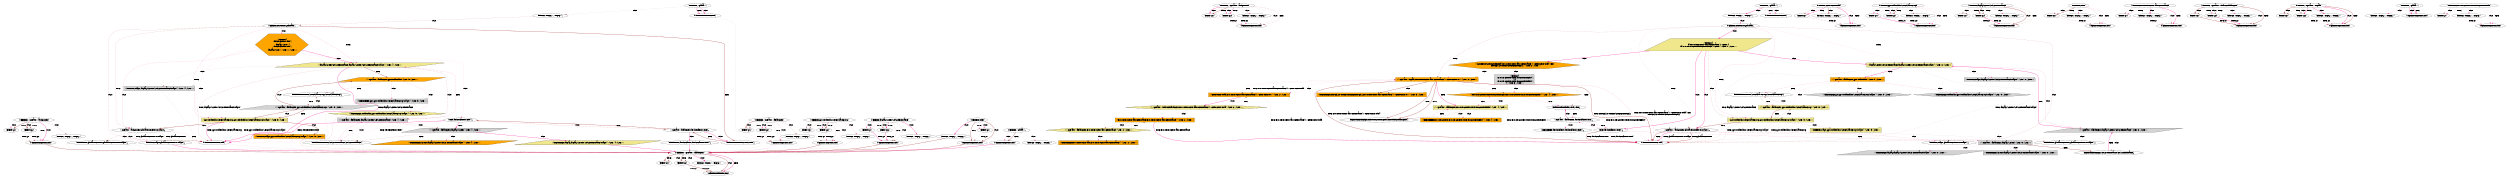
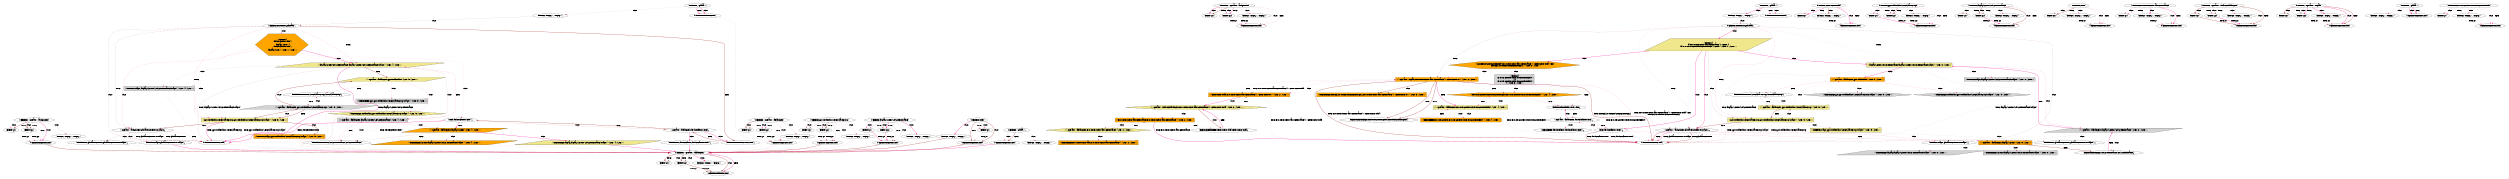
  digraph {
    edge [color=deeppink style=dashed]
    n1 [label=<(METHOD,&lt;operator&gt;.fieldAccess)>]
    n2 [label=<(PARAM,p1)>]
    n3 [label=<(PARAM,p2)>]
    n4 [label=<(BLOCK,&lt;empty&gt;,&lt;empty&gt;)>]
    n5 [label=<(METHOD_RETURN,ANY)>]
    n6 [label=<(METHOD,&lt;operator&gt;.assignment)>]
    n7 [label=<(PARAM,p1)>]
    n8 [label=<(PARAM,p2)>]
    n9 [label=<(BLOCK,&lt;empty&gt;,&lt;empty&gt;)>]
    n10 [label=<(METHOD_RETURN,ANY)>]
    n11 [label=<(METHOD,&lt;global&gt;)<SUB>1</SUB>>]
    n12 [label=<(BLOCK,&lt;empty&gt;,&lt;empty&gt;)<SUB>1</SUB>>]
    n13 [label=<(METHOD_RETURN,ANY)<SUB>1</SUB>>]
    n14 [label=<(METHOD,PostDestroyThreads)<SUB>1</SUB>>]
    n15 [fillcolor=khaki label="<(BLOCK,{\n  if (BrowserProcessMain::GetInstance()-&gt;GetP...,{\n  if (BrowserProcessMain::GetInstance()-&gt;GetP...)<SUB>1</SUB>>" shape=parallelogram style=filled]
    n16 [fillcolor=orange label="<(&lt;operator&gt;.equals,BrowserProcessMain::GetInstance()-&gt;GetProcessMo...)<SUB>2</SUB>>" shape=folder style=filled]
    n17 [fillcolor=khaki label="<(display.Screen.SetScreenInstance,display::Screen::SetScreenInstance(nullptr))<SUB>8</SUB>>" shape=note style=filled]
    n18 [fillcolor=khaki label="<(gpu.oxide_shim.SetGLShareGroup,gpu::oxide_shim::SetGLShareGroup(nullptr))<SUB>9</SUB>>" shape=folder style=filled]
    n19 [label=<(&lt;operator&gt;.assignment,gl_share_context_ = nullptr)<SUB>10</SUB>>]
    n20 [label=<(METHOD_RETURN,void)<SUB>1</SUB>>]
    n21 [fillcolor=orange label="<(CONTROL_STRUCTURE,IF,if (BrowserProcessMain::GetInstance()-&gt;GetProcessModel() ==\n      PROCESS_MODEL_SINGLE_PROCESS))<SUB>2</SUB>>" shape=hexagon style=filled]
    n22 [label=<(reset,device_client_.reset())<SUB>6</SUB>>]
    n23 [fillcolor=orange label="<(GetProcessModel,BrowserProcessMain::GetInstance()-&gt;GetProcessMo...)<SUB>2</SUB>>" shape=note style=filled]
    n24 [fillcolor=orange label="<(IDENTIFIER,PROCESS_MODEL_SINGLE_PROCESS,BrowserProcessMain::GetInstance()-&gt;GetProcessMo...)<SUB>3</SUB>>" shape=folder style=filled]
    n25 [fillcolor=orange label="<(BrowserContext.AssertNoContextsExist,BrowserContext::AssertNoContextsExist())<SUB>4</SUB>>" shape=hexagon style=filled]
    n26 [fillcolor=khaki label="<(&lt;operator&gt;.fieldAccess,BrowserContext::AssertNoContextsExist)<SUB>4</SUB>>" shape=folder style=filled]
    n27 [label=<(FIELD_IDENTIFIER,AssertNoContextsExist,AssertNoContextsExist)<SUB>4</SUB>>]
    n28 [label=<(FIELD_IDENTIFIER,reset,reset)<SUB>6</SUB>>]
    n29 [fillcolor=lightgrey label="<(&lt;operator&gt;.fieldAccess,display::Screen::SetScreenInstance)<SUB>8</SUB>>" shape=parallelogram style=filled]
    n30 [fillcolor=lightgrey label="<(LITERAL,nullptr,display::Screen::SetScreenInstance(nullptr))<SUB>8</SUB>>" shape=note style=filled]
    n31 [fillcolor=orange label="<(&lt;operator&gt;.fieldAccess,gpu::oxide_shim)<SUB>9</SUB>>" shape=folder style=filled]
    n32 [fillcolor=khaki label="<(&lt;operator&gt;.fieldAccess,gpu::oxide_shim::SetGLShareGroup)<SUB>9</SUB>>" shape=folder style=filled]
    n33 [fillcolor=khaki label="<(LITERAL,nullptr,gpu::oxide_shim::SetGLShareGroup(nullptr))<SUB>9</SUB>>" shape=folder style=filled]
    n34 [label=<(IDENTIFIER,gl_share_context_,gl_share_context_ = nullptr)<SUB>10</SUB>>]
    n35 [label=<(LITERAL,nullptr,gl_share_context_ = nullptr)<SUB>10</SUB>>]
    n36 [fillcolor=lightgrey label="<(BLOCK,{\n    BrowserContext::AssertNoContextsExist();\n  },{\n    BrowserContext::AssertNoContextsExist();\n  })<SUB>3</SUB>>" shape=folder style=filled]
    n37 [label=<(&lt;operator&gt;.fieldAccess,device_client_.reset)<SUB>6</SUB>>]
-   n38 [fillcolor=lightgrey label="<(&lt;operator&gt;.fieldAccess,display::Screen)<SUB>8</SUB>>" shape=note style=filled]
+   n38 [fillcolor=orange label="<(&lt;operator&gt;.fieldAccess,display::Screen)<SUB>8</SUB>>" shape=note style=filled]
    n39 [fillcolor=khaki label="<(&lt;operator&gt;.indirectFieldAccess,BrowserProcessMain::GetInstance()-&gt;GetProcessModel)<SUB>2</SUB>>" shape=hexagon style=filled]
    n40 [fillcolor=orange label="<(IDENTIFIER,BrowserContext,BrowserContext::AssertNoContextsExist())<SUB>4</SUB>>" shape=note style=filled]
    n41 [fillcolor=orange label="<(BrowserProcessMain.GetInstance,BrowserProcessMain::GetInstance())<SUB>2</SUB>>" shape=note style=filled]
+   n42 [label=<(FIELD_IDENTIFIER,GetProcessModel,GetProcessModel)<SUB>2</SUB>>]
    n43 [fillcolor=khaki label="<(&lt;operator&gt;.fieldAccess,BrowserProcessMain::GetInstance)<SUB>2</SUB>>" shape=hexagon style=filled]
    n44 [fillcolor=orange label="<(IDENTIFIER,BrowserProcessMain,BrowserProcessMain::GetInstance())<SUB>2</SUB>>" shape=folder style=filled]
    n45 [label=<(IDENTIFIER,device_client_,device_client_.reset())<SUB>6</SUB>>]
    n46 [label=<(FIELD_IDENTIFIER,SetScreenInstance,SetScreenInstance)<SUB>8</SUB>>]
    n47 [fillcolor=lightgrey label="<(IDENTIFIER,display,display::Screen::SetScreenInstance(nullptr))<SUB>8</SUB>>" shape=parallelogram style=filled]
    n48 [fillcolor=lightgrey label="<(IDENTIFIER,Screen,display::Screen::SetScreenInstance(nullptr))<SUB>8</SUB>>" shape=folder style=filled]
    n49 [label=<(FIELD_IDENTIFIER,SetGLShareGroup,SetGLShareGroup)<SUB>9</SUB>>]
    n50 [fillcolor=lightgrey label="<(IDENTIFIER,gpu,gpu::oxide_shim::SetGLShareGroup(nullptr))<SUB>9</SUB>>" shape=hexagon style=filled]
    n51 [fillcolor=lightgrey label="<(IDENTIFIER,oxide_shim,gpu::oxide_shim::SetGLShareGroup(nullptr))<SUB>9</SUB>>" shape=hexagon style=filled]
    n52 [label=<(METHOD,GetProcessModel)>]
    n53 [label=<(PARAM,p1)>]
    n54 [label=<(BLOCK,&lt;empty&gt;,&lt;empty&gt;)>]
    n55 [label=<(METHOD_RETURN,ANY)>]
    n56 [label=<(METHOD,gpu.oxide_shim.SetGLShareGroup)>]
    n57 [label=<(PARAM,p1)>]
    n58 [label=<(PARAM,p2)>]
    n59 [label=<(BLOCK,&lt;empty&gt;,&lt;empty&gt;)>]
    n60 [label=<(METHOD_RETURN,ANY)>]
    n61 [label=<(METHOD,display.Screen.SetScreenInstance)>]
    n62 [label=<(PARAM,p1)>]
    n63 [label=<(PARAM,p2)>]
    n64 [label=<(BLOCK,&lt;empty&gt;,&lt;empty&gt;)>]
    n65 [label=<(METHOD_RETURN,ANY)>]
    n66 [label=<(METHOD,reset)>]
    n67 [label=<(PARAM,p1)>]
    n68 [label=<(BLOCK,&lt;empty&gt;,&lt;empty&gt;)>]
    n69 [label=<(METHOD_RETURN,ANY)>]
    n70 [label=<(METHOD,BrowserProcessMain.GetInstance)>]
    n71 [label=<(PARAM,p1)>]
    n72 [label=<(BLOCK,&lt;empty&gt;,&lt;empty&gt;)>]
    n73 [label=<(METHOD_RETURN,ANY)>]
    n74 [label=<(METHOD,&lt;operator&gt;.indirectFieldAccess)>]
    n75 [label=<(PARAM,p1)>]
    n76 [label=<(PARAM,p2)>]
    n77 [label=<(BLOCK,&lt;empty&gt;,&lt;empty&gt;)>]
    n78 [label=<(METHOD_RETURN,ANY)>]
    n79 [label=<(METHOD,&lt;operator&gt;.equals)>]
    n80 [label=<(PARAM,p1)>]
    n81 [label=<(PARAM,p2)>]
    n82 [label=<(BLOCK,&lt;empty&gt;,&lt;empty&gt;)>]
    n83 [label=<(METHOD_RETURN,ANY)>]
    n84 [label=<(METHOD,&lt;global&gt;)<SUB>1</SUB>>]
    n85 [label=<(BLOCK,&lt;empty&gt;,&lt;empty&gt;)>]
    n86 [label=<(METHOD_RETURN,ANY)>]
    n87 [label=<(METHOD,BrowserContext.AssertNoContextsExist)>]
    n88 [label=<(PARAM,p1)>]
    n89 [label=<(BLOCK,&lt;empty&gt;,&lt;empty&gt;)>]
    n90 [label=<(METHOD_RETURN,ANY)>]
    n91 [label=<(METHOD,&lt;operator&gt;.assignment)>]
    n92 [label=<(PARAM,p1)>]
    n93 [label=<(PARAM,p2)>]
    n94 [label=<(BLOCK,&lt;empty&gt;,&lt;empty&gt;)>]
    n95 [label=<(METHOD_RETURN,ANY)>]
    n96 [label=<(METHOD,&lt;global&gt;)<SUB>1</SUB>>]
    n97 [label=<(BLOCK,&lt;empty&gt;,&lt;empty&gt;)<SUB>1</SUB>>]
    n98 [label=<(METHOD_RETURN,ANY)<SUB>1</SUB>>]
    n99 [label=<(METHOD,PostDestroyThreads)<SUB>1</SUB>>]
    n100 [fillcolor=orange label="<(BLOCK,{\n   device_client_.reset();\n \n   display::Scre...,{\n   device_client_.reset();\n \n   display::Scre...)<SUB>1</SUB>>" shape=hexagon style=filled]
    n101 [label=<(FIELD_IDENTIFIER,reset,reset)<SUB>2</SUB>>]
    n102 [fillcolor=khaki label="<(display.Screen.SetScreenInstance,display::Screen::SetScreenInstance(nullptr))<SUB>4</SUB>>" shape=parallelogram style=filled]
    n103 [fillcolor=khaki label="<(gpu.oxide_shim.SetGLShareGroup,gpu::oxide_shim::SetGLShareGroup(nullptr))<SUB>5</SUB>>" shape=note style=filled]
    n104 [label=<(&lt;operator&gt;.assignment,gl_share_context_ = nullptr)<SUB>6</SUB>>]
    n105 [label=<(METHOD_RETURN,void)<SUB>1</SUB>>]
    n106 [label=<(reset,device_client_.reset())<SUB>2</SUB>>]
    n107 [label=<(&lt;operator&gt;.fieldAccess,device_client_.reset)<SUB>2</SUB>>]
    n108 [fillcolor=lightgrey label="<(&lt;operator&gt;.fieldAccess,display::Screen::SetScreenInstance)<SUB>4</SUB>>" shape=note style=filled]
    n109 [fillcolor=lightgrey label="<(LITERAL,nullptr,display::Screen::SetScreenInstance(nullptr))<SUB>4</SUB>>" shape=folder style=filled]
-   n110 [fillcolor=orange label="<(&lt;operator&gt;.fieldAccess,gpu::oxide_shim)<SUB>5</SUB>>" shape=parallelogram style=filled]
+   n110 [fillcolor=khaki label="<(&lt;operator&gt;.fieldAccess,gpu::oxide_shim)<SUB>5</SUB>>" shape=parallelogram style=filled]
    n111 [fillcolor=lightgrey label="<(&lt;operator&gt;.fieldAccess,gpu::oxide_shim::SetGLShareGroup)<SUB>5</SUB>>" shape=parallelogram style=filled]
    n112 [fillcolor=orange label="<(LITERAL,nullptr,gpu::oxide_shim::SetGLShareGroup(nullptr))<SUB>5</SUB>>" shape=note style=filled]
    n113 [label=<(IDENTIFIER,gl_share_context_,gl_share_context_ = nullptr)<SUB>6</SUB>>]
    n114 [label=<(LITERAL,nullptr,gl_share_context_ = nullptr)<SUB>6</SUB>>]
-   n115 [fillcolor=lightgrey label="<(&lt;operator&gt;.fieldAccess,display::Screen)<SUB>4</SUB>>" shape=parallelogram style=filled]
+   n115 [fillcolor=orange label="<(&lt;operator&gt;.fieldAccess,display::Screen)<SUB>4</SUB>>" shape=parallelogram style=filled]
    n116 [label=<(IDENTIFIER,device_client_,device_client_.reset())<SUB>2</SUB>>]
    n117 [label=<(FIELD_IDENTIFIER,SetScreenInstance,SetScreenInstance)<SUB>4</SUB>>]
    n118 [fillcolor=khaki label="<(IDENTIFIER,display,display::Screen::SetScreenInstance(nullptr))<SUB>4</SUB>>" shape=parallelogram style=filled]
    n119 [fillcolor=orange label="<(IDENTIFIER,Screen,display::Screen::SetScreenInstance(nullptr))<SUB>4</SUB>>" shape=parallelogram style=filled]
    n120 [label=<(FIELD_IDENTIFIER,SetGLShareGroup,SetGLShareGroup)<SUB>5</SUB>>]
    n121 [fillcolor=lightgrey label="<(IDENTIFIER,gpu,gpu::oxide_shim::SetGLShareGroup(nullptr))<SUB>5</SUB>>" shape=folder style=filled]
    n122 [fillcolor=khaki label="<(IDENTIFIER,oxide_shim,gpu::oxide_shim::SetGLShareGroup(nullptr))<SUB>5</SUB>>" shape=hexagon style=filled]
    n123 [label=<(METHOD,&lt;operator&gt;.fieldAccess)>]
    n124 [label=<(PARAM,p1)>]
    n125 [label=<(PARAM,p2)>]
    n126 [label=<(BLOCK,&lt;empty&gt;,&lt;empty&gt;)>]
    n127 [label=<(METHOD_RETURN,ANY)>]
    n128 [label=<(METHOD,gpu.oxide_shim.SetGLShareGroup)>]
    n129 [label=<(PARAM,p1)>]
    n130 [label=<(PARAM,p2)>]
    n131 [label=<(BLOCK,&lt;empty&gt;,&lt;empty&gt;)>]
    n132 [label=<(METHOD_RETURN,ANY)>]
    n133 [label=<(METHOD,display.Screen.SetScreenInstance)>]
    n134 [label=<(PARAM,p1)>]
    n135 [label=<(PARAM,p2)>]
    n136 [label=<(BLOCK,&lt;empty&gt;,&lt;empty&gt;)>]
    n137 [label=<(METHOD_RETURN,ANY)>]
    n138 [label=<(METHOD,reset)>]
    n139 [label=<(PARAM,p1)>]
    n140 [label=<(BLOCK,&lt;empty&gt;,&lt;empty&gt;)>]
    n141 [label=<(METHOD_RETURN,ANY)>]
    n142 [label=<(METHOD,&lt;global&gt;)<SUB>1</SUB>>]
    n143 [label=<(BLOCK,&lt;empty&gt;,&lt;empty&gt;)>]
    n144 [label=<(METHOD_RETURN,ANY)>]
    n1 -> n2 [color=brown label="AST: "]
    n1 -> n2 [color=brown label="DDG: " style=bold]
    n1 -> n3 [color=brown label="AST: " style=dotted]
    n1 -> n3 [color=brown label="DDG: " style=bold]
    n1 -> n4 [label="AST: " style=bold]
    n1 -> n5 [color=brown label="AST: " style=bold]
    n1 -> n5 [label="CFG: " style=bold]
    n2 -> n5 [color=brown label="DDG: p1" style=dotted]
    n3 -> n5 [color=brown label="DDG: p2" style=bold]
    n6 -> n7 [label="AST: " style=bold]
    n6 -> n7 [color=brown label="DDG: " style=bold]
    n6 -> n8 [label="AST: " style=dotted]
    n6 -> n8 [label="DDG: " style=bold]
    n6 -> n9 [label="AST: "]
    n6 -> n10 [color=brown label="AST: " style=dotted]
    n6 -> n10 [color=brown label="CFG: "]
    n7 -> n10 [label="DDG: p1"]
    n8 -> n10 [label="DDG: p2" style=dotted]
    n11 -> n12 [label="AST: " style=bold]
    n11 -> n13 [label="AST: "]
    n11 -> n13 [label="CFG: "]
    n12 -> n14 [label="AST: " style=dotted]
    n14 -> n15 [label="AST: " style=bold]
    n14 -> n16 [color=brown label="DDG: "]
    n14 -> n17 [label="DDG: " style=dotted]
    n14 -> n18 [label="DDG: "]
    n14 -> n19 [color=brown label="DDG: " style=dotted]
    n14 -> n20 [color=brown label="AST: "]
    n15 -> n17 [label="AST: " style=bold]
    n15 -> n18 [color=brown label="AST: "]
    n15 -> n19 [label="AST: " style=bold]
    n15 -> n21 [label="AST: " style=bold]
    n15 -> n22 [label="AST: " style=bold]
    n16 -> n20 [color=brown label="DDG: BrowserProcessMain::GetInstance()-&gt;GetProcessModel()" style=bold]
    n16 -> n20 [label="DDG: BrowserProcessMain::GetInstance()-&gt;GetProcessModel() ==\n      PROCESS_MODEL_SINGLE_PROCESS"]
    n16 -> n20 [color=brown label="DDG: PROCESS_MODEL_SINGLE_PROCESS" style=bold]
    n16 -> n23 [label="AST: " style=dotted]
    n16 -> n24 [color=brown label="AST: " style=bold]
    n16 -> n25 [color=brown label="CDG: " style=dotted]
    n16 -> n26 [label="CDG: " style=bold]
    n16 -> n27 [color=brown label="CFG: " style=bold]
    n16 -> n27 [color=brown label="CDG: " style=bold]
    n16 -> n28 [color=brown label="CFG: " style=dotted]
    n17 -> n20 [color=brown label="DDG: display::Screen::SetScreenInstance" style=dotted]
    n17 -> n20 [color=brown label="DDG: display::Screen::SetScreenInstance(nullptr)" style=dotted]
    n17 -> n29 [label="AST: "]
    n17 -> n30 [label="AST: "]
    n17 -> n31 [label="CFG: " style=bold]
    n18 -> n19 [color=brown label="CFG: " style=bold]
    n18 -> n20 [label="DDG: gpu::oxide_shim::SetGLShareGroup" style=dotted]
    n18 -> n20 [color=brown label="DDG: gpu::oxide_shim::SetGLShareGroup(nullptr)"]
    n18 -> n32 [color=brown label="AST: "]
    n18 -> n33 [color=brown label="AST: "]
    n19 -> n20 [color=brown label="CFG: " style=bold]
    n19 -> n20 [label="DDG: gl_share_context_ = nullptr" style=bold]
    n19 -> n20 [color=brown label="DDG: gl_share_context_" style=bold]
    n19 -> n34 [color=brown label="AST: " style=dotted]
    n19 -> n35 [label="AST: "]
    n21 -> n16 [label="AST: " style=dotted]
    n21 -> n36 [label="AST: " style=dotted]
    n22 -> n20 [color=brown label="DDG: device_client_.reset" style=bold]
    n22 -> n20 [label="DDG: device_client_.reset()"]
    n22 -> n37 [label="AST: "]
    n22 -> n38 [label="CFG: "]
    n23 -> n16 [color=brown label="CFG: " style=dotted]
    n23 -> n16 [label="DDG: BrowserProcessMain::GetInstance()-&gt;GetProcessModel" style=dotted]
    n23 -> n20 [color=brown label="DDG: BrowserProcessMain::GetInstance()-&gt;GetProcessModel" style=dotted]
    n23 -> n39 [label="AST: " style=bold]
    n25 -> n20 [color=brown label="DDG: BrowserContext::AssertNoContextsExist" style=dotted]
    n25 -> n20 [label="DDG: BrowserContext::AssertNoContextsExist()" style=dotted]
    n25 -> n26 [label="AST: "]
    n25 -> n28 [label="CFG: "]
    n26 -> n25 [label="CFG: " style=dotted]
    n26 -> n27 [color=brown label="AST: "]
    n26 -> n40 [label="AST: " style=dotted]
    n27 -> n26 [label="CFG: "]
    n28 -> n37 [label="CFG: " style=dotted]
    n29 -> n17 [label="CFG: " style=bold]
    n29 -> n38 [color=brown label="AST: " style=dotted]
    n29 -> n46 [color=brown label="AST: " style=dotted]
    n31 -> n49 [label="CFG: "]
    n31 -> n50 [color=brown label="AST: "]
    n31 -> n51 [label="AST: "]
    n32 -> n18 [color=brown label="CFG: " style=bold]
    n32 -> n31 [label="AST: " style=dotted]
    n32 -> n49 [color=brown label="AST: "]
    n36 -> n25 [label="AST: "]
    n37 -> n22 [label="CFG: "]
    n37 -> n28 [label="AST: " style=bold]
    n37 -> n45 [label="AST: "]
    n38 -> n46 [color=brown label="CFG: " style=bold]
    n38 -> n47 [label="AST: " style=dotted]
    n38 -> n48 [color=brown label="AST: "]
    n39 -> n23 [color=brown label="CFG: " style=dotted]
    n39 -> n41 [label="AST: " style=dotted]
+   n39 -> n42 [color=brown label="AST: " style=bold]
    n41 -> n20 [label="DDG: BrowserProcessMain::GetInstance" style=bold]
+   n41 -> n42 [color=brown label="CFG: " style=dotted]
    n41 -> n43 [color=brown label="AST: "]
+   n42 -> n39 [label="CFG: " style=bold]
    n43 -> n41 [color=brown label="CFG: "]
    n43 -> n44 [label="AST: "]
    n46 -> n29 [label="CFG: " style=bold]
    n49 -> n32 [color=brown label="CFG: "]
    n52 -> n53 [color=brown label="AST: "]
    n52 -> n53 [label="DDG: " style=bold]
    n52 -> n54 [color=brown label="AST: " style=bold]
    n52 -> n55 [label="AST: " style=bold]
    n52 -> n55 [label="CFG: "]
    n53 -> n55 [color=brown label="DDG: p1"]
    n56 -> n57 [label="AST: " style=dotted]
    n56 -> n57 [label="DDG: "]
    n56 -> n58 [label="AST: " style=dotted]
    n56 -> n58 [color=brown label="DDG: " style=bold]
    n56 -> n59 [color=brown label="AST: " style=dotted]
    n56 -> n60 [label="AST: "]
    n56 -> n60 [label="CFG: " style=dotted]
    n57 -> n60 [label="DDG: p1" style=bold]
    n58 -> n60 [color=brown label="DDG: p2"]
    n61 -> n62 [color=brown label="AST: " style=dotted]
    n61 -> n62 [color=brown label="DDG: "]
    n61 -> n63 [color=brown label="AST: " style=bold]
    n61 -> n63 [color=brown label="DDG: " style=dotted]
    n61 -> n64 [label="AST: " style=dotted]
    n61 -> n65 [color=brown label="AST: " style=bold]
    n61 -> n65 [color=brown label="CFG: "]
    n62 -> n65 [color=brown label="DDG: p1" style=dotted]
    n63 -> n65 [label="DDG: p2" style=bold]
    n66 -> n67 [color=brown label="AST: " style=dotted]
    n66 -> n67 [color=brown label="DDG: " style=bold]
    n66 -> n68 [label="AST: "]
    n66 -> n69 [color=brown label="AST: "]
    n66 -> n69 [label="CFG: "]
    n67 -> n69 [color=brown label="DDG: p1"]
    n70 -> n71 [color=brown label="AST: "]
    n70 -> n71 [label="DDG: "]
    n70 -> n72 [label="AST: " style=bold]
    n70 -> n73 [color=brown label="AST: "]
    n70 -> n73 [label="CFG: " style=bold]
    n71 -> n73 [label="DDG: p1" style=dotted]
    n74 -> n75 [color=brown label="AST: " style=bold]
    n74 -> n75 [color=brown label="DDG: " style=dotted]
    n74 -> n76 [label="AST: " style=dotted]
    n74 -> n76 [color=brown label="DDG: "]
    n74 -> n77 [label="AST: "]
    n74 -> n78 [color=brown label="AST: " style=dotted]
    n74 -> n78 [color=brown label="CFG: " style=bold]
    n75 -> n78 [color=brown label="DDG: p1" style=bold]
    n76 -> n78 [label="DDG: p2" style=bold]
    n79 -> n80 [color=brown label="AST: " style=bold]
    n79 -> n80 [color=brown label="DDG: "]
    n79 -> n81 [color=brown label="AST: "]
    n79 -> n81 [label="DDG: " style=bold]
    n79 -> n82 [label="AST: " style=bold]
    n79 -> n83 [label="AST: " style=bold]
    n79 -> n83 [color=brown label="CFG: " style=bold]
    n80 -> n83 [label="DDG: p1" style=dotted]
    n81 -> n83 [color=brown label="DDG: p2"]
    n84 -> n85 [label="AST: "]
    n84 -> n86 [label="AST: " style=bold]
    n84 -> n86 [label="CFG: " style=bold]
    n87 -> n88 [color=brown label="AST: " style=dotted]
    n87 -> n88 [label="DDG: " style=dotted]
    n87 -> n89 [label="AST: "]
    n87 -> n90 [label="AST: " style=dotted]
    n87 -> n90 [label="CFG: " style=dotted]
    n88 -> n90 [label="DDG: p1" style=dotted]
    n91 -> n92 [label="AST: " style=dotted]
    n91 -> n92 [color=brown label="DDG: " style=bold]
    n91 -> n93 [color=brown label="AST: " style=bold]
    n91 -> n93 [color=brown label="DDG: "]
    n91 -> n94 [color=brown label="AST: "]
    n91 -> n95 [label="AST: " style=bold]
    n91 -> n95 [label="CFG: " style=dotted]
    n92 -> n95 [color=brown label="DDG: p1" style=dotted]
    n93 -> n95 [label="DDG: p2" style=dotted]
    n94 -> n1 [color=brown style=dotted]
    n95 -> n1 [color=brown style=bold]
    n96 -> n97 [color=brown label="AST: " style=dotted]
    n96 -> n98 [label="AST: " style=bold]
    n96 -> n98 [label="CFG: " style=bold]
    n97 -> n99 [color=brown label="AST: "]
    n98 -> n1 [color=brown style=dotted]
    n99 -> n100 [label="AST: "]
    n99 -> n101 [color=brown label="CFG: " style=bold]
    n99 -> n102 [label="DDG: "]
    n99 -> n103 [label="DDG: "]
    n99 -> n104 [color=brown label="DDG: "]
    n99 -> n105 [color=brown label="AST: "]
    n100 -> n102 [label="AST: " style=bold]
    n100 -> n103 [label="AST: " style=dotted]
    n100 -> n104 [label="AST: "]
    n100 -> n106 [label="AST: " style=dotted]
    n101 -> n107 [color=brown label="CFG: " style=bold]
    n102 -> n105 [label="DDG: display::Screen::SetScreenInstance" style=bold]
    n102 -> n105 [color=brown label="DDG: display::Screen::SetScreenInstance(nullptr)"]
    n102 -> n108 [color=brown label="AST: "]
    n102 -> n109 [color=brown label="AST: " style=dotted]
    n102 -> n110 [color=brown label="CFG: " style=bold]
    n103 -> n104 [color=brown label="CFG: " style=bold]
    n103 -> n105 [label="DDG: gpu::oxide_shim::SetGLShareGroup" style=bold]
    n103 -> n105 [label="DDG: gpu::oxide_shim::SetGLShareGroup(nullptr)" style=dotted]
    n103 -> n111 [color=brown label="AST: " style=bold]
    n103 -> n112 [color=brown label="AST: " style=bold]
    n104 -> n105 [label="CFG: "]
    n104 -> n105 [color=brown label="DDG: gl_share_context_ = nullptr"]
    n104 -> n105 [color=brown label="DDG: gl_share_context_"]
    n104 -> n113 [color=brown label="AST: "]
    n104 -> n114 [label="AST: "]
    n105 -> n1 [color=brown style=dotted]
    n106 -> n105 [label="DDG: device_client_.reset" style=bold]
    n106 -> n105 [label="DDG: device_client_.reset()" style=dotted]
    n106 -> n107 [color=brown label="AST: "]
    n106 -> n115 [label="CFG: " style=bold]
    n107 -> n101 [label="AST: " style=bold]
    n107 -> n106 [color=brown label="CFG: " style=bold]
    n107 -> n116 [label="AST: " style=bold]
    n108 -> n102 [label="CFG: "]
    n108 -> n115 [color=brown label="AST: "]
    n108 -> n117 [label="AST: " style=dotted]
    n109 -> n1 [color=brown style=dotted]
    n110 -> n120 [color=brown label="CFG: "]
    n110 -> n121 [label="AST: "]
    n110 -> n122 [label="AST: "]
    n111 -> n103 [color=brown label="CFG: " style=bold]
    n111 -> n110 [color=brown label="AST: " style=bold]
    n111 -> n120 [color=brown label="AST: " style=dotted]
    n112 -> n1 [style=dotted]
    n113 -> n1 [color=brown style=dotted]
    n114 -> n1 [style=bold]
    n115 -> n117 [color=brown label="CFG: "]
    n115 -> n118 [label="AST: " style=bold]
    n115 -> n119 [label="AST: "]
    n116 -> n1 [style=bold]
    n117 -> n108 [label="CFG: "]
    n118 -> n1 [style=bold]
    n119 -> n1 [style=dotted]
    n120 -> n111 [color=brown label="CFG: " style=dotted]
    n121 -> n1 [color=brown style=dotted]
    n122 -> n1 [color=brown]
    n123 -> n124 [color=brown label="AST: " style=bold]
    n123 -> n124 [color=brown label="DDG: " style=dotted]
    n123 -> n125 [label="AST: " style=dotted]
    n123 -> n125 [label="DDG: "]
    n123 -> n126 [color=brown label="AST: "]
    n123 -> n127 [label="AST: "]
    n123 -> n127 [color=brown label="CFG: " style=dotted]
    n124 -> n127 [color=brown label="DDG: p1" style=dotted]
    n125 -> n127 [color=brown label="DDG: p2"]
    n126 -> n1 [color=brown style=dotted]
    n127 -> n1
    n128 -> n129 [color=brown label="AST: " style=dotted]
    n128 -> n129 [color=brown label="DDG: "]
    n128 -> n130 [label="AST: "]
    n128 -> n130 [color=brown label="DDG: " style=bold]
    n128 -> n131 [label="AST: "]
    n128 -> n132 [label="AST: " style=dotted]
    n128 -> n132 [color=brown label="CFG: "]
    n129 -> n132 [color=brown label="DDG: p1" style=dotted]
    n130 -> n132 [label="DDG: p2"]
    n131 -> n1
    n132 -> n1 [color=brown style=bold]
    n133 -> n134 [label="AST: "]
    n133 -> n134 [label="DDG: "]
    n133 -> n135 [color=brown label="AST: "]
    n133 -> n135 [label="DDG: " style=bold]
    n133 -> n136 [label="AST: " style=bold]
    n133 -> n137 [color=brown label="AST: "]
    n133 -> n137 [color=brown label="CFG: "]
    n134 -> n137 [label="DDG: p1" style=bold]
    n135 -> n137 [label="DDG: p2" style=bold]
    n136 -> n1 [color=brown style=dotted]
    n137 -> n1 [color=brown style=bold]
    n138 -> n139 [label="AST: "]
    n138 -> n139 [label="DDG: " style=dotted]
    n138 -> n140 [label="AST: " style=bold]
    n138 -> n141 [color=brown label="AST: " style=bold]
    n138 -> n141 [color=brown label="CFG: " style=bold]
    n139 -> n141 [color=brown label="DDG: p1" style=dotted]
    n140 -> n1 [color=brown style=bold]
    n141 -> n1 [color=brown style=bold]
    n142 -> n143 [label="AST: " style=dotted]
    n142 -> n144 [label="AST: "]
    n142 -> n144 [color=brown label="CFG: " style=bold]
    n143 -> n1 [color=brown style=dotted]
    n144 -> n1 [style=bold]
  }
